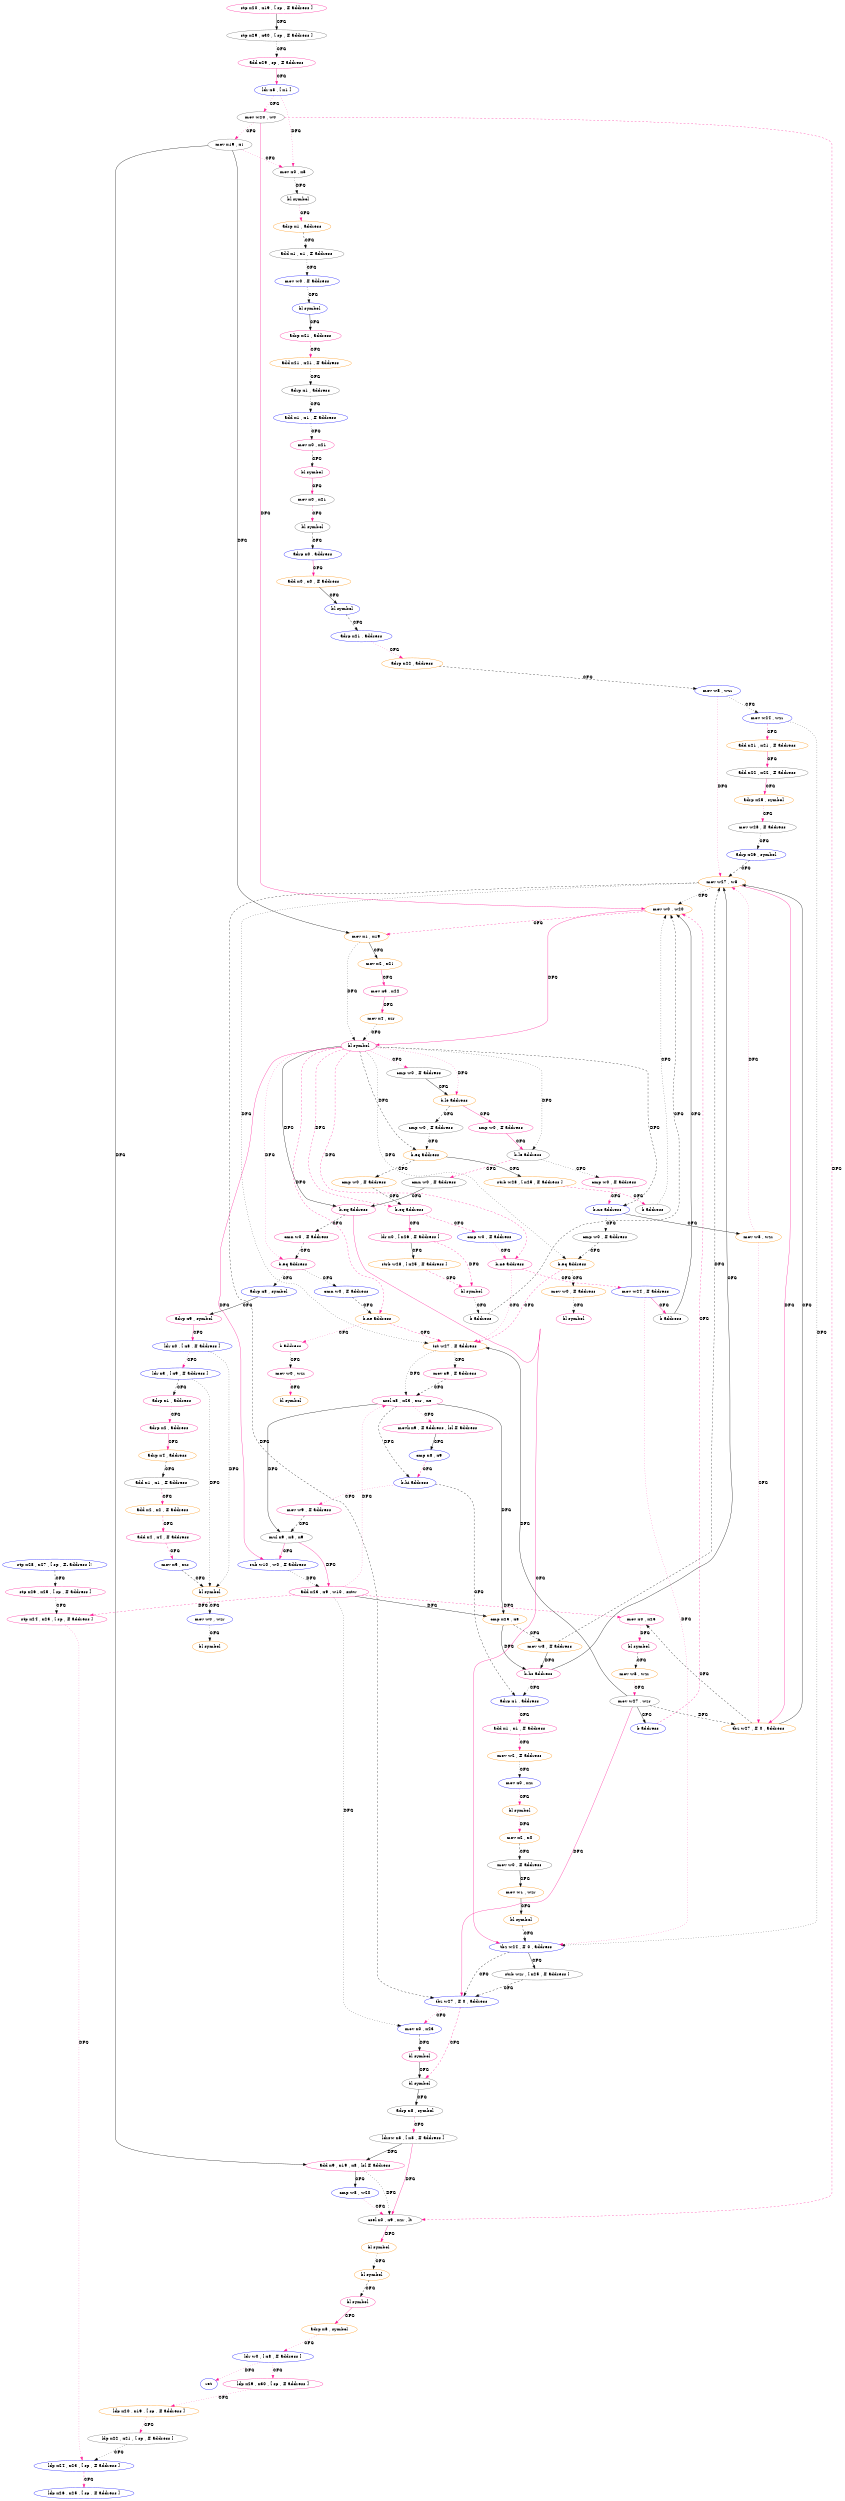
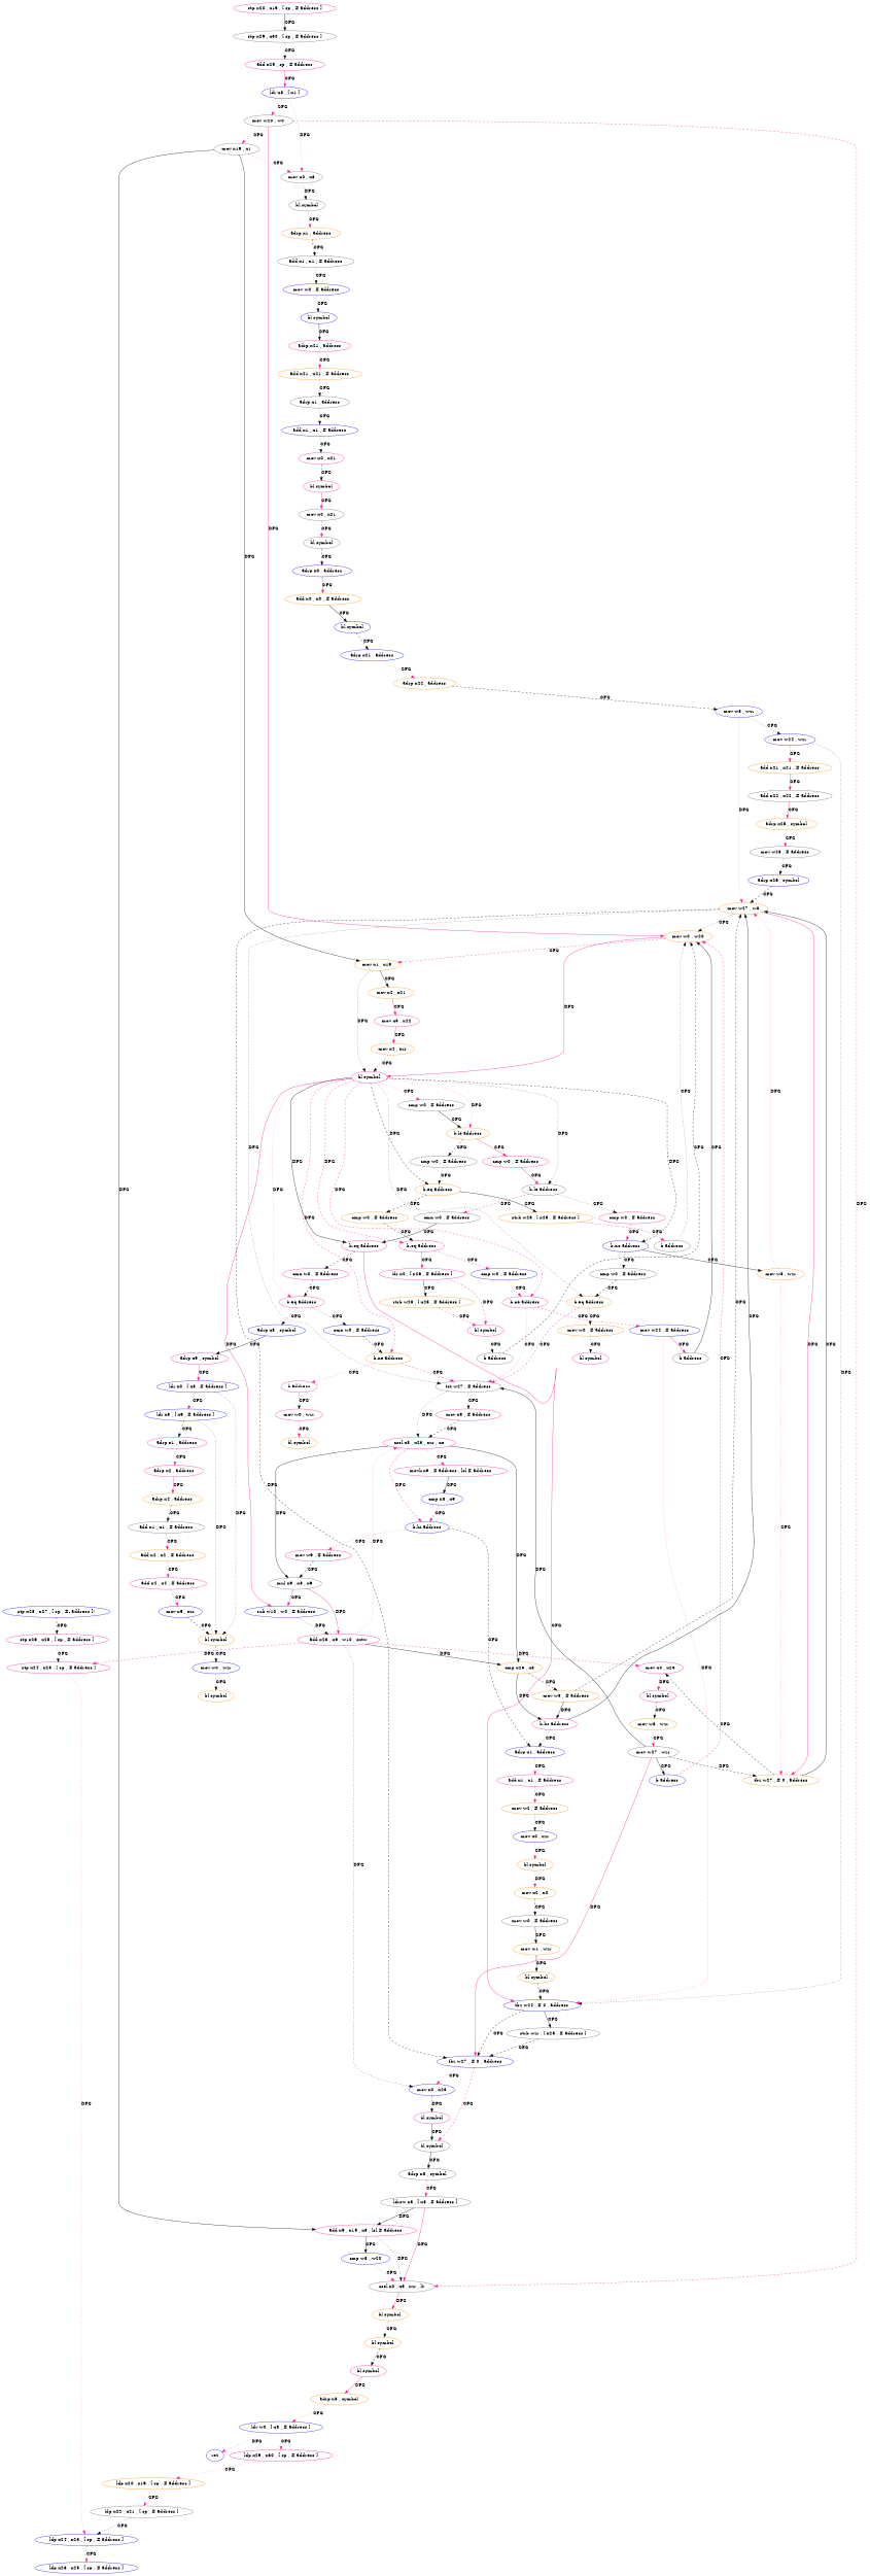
  digraph {
    node [color=deeppink]
    edge [color=black style=dotted]
    n1 [color=blue label="stp x28 , x27 , [ sp , #- address ]!"]
    n2 [label="stp x26 , x25 , [ sp , # address ]"]
    n3 [label="stp x24 , x23 , [ sp , # address ]"]
    n4 [color=blue label="ldp x24 , x23 , [ sp , # address ]"]
    n5 [color=blue label="ldp x26 , x25 , [ sp , # address ]"]
    n6 [label="stp x20 , x19 , [ sp , # address ]"]
    n7 [color=gray40 label="stp x29 , x30 , [ sp , # address ]"]
    n8 [label="add x29 , sp , # address"]
    n9 [color=blue label="ldr x8 , [ x1 ]"]
    n10 [color=gray40 label="mov w20 , w0"]
    n11 [color=gray40 label="mov x0 , x8"]
    n12 [color=gray40 label="mov x19 , x1"]
    n13 [color=darkorange label="mov w0 , w20"]
    n14 [color=gray40 label="csel x0 , x9 , xzr , lt"]
    n15 [color=gray40 label="bl symbol"]
    n16 [color=darkorange label="mov x1 , x19"]
    n17 [label="add x9 , x19 , x8 , lsl # address"]
    n18 [label="bl symbol"]
    n19 [color=darkorange label="bl symbol"]
    n20 [color=darkorange label="mov x2 , x21"]
    n21 [color=blue label="cmp w8 , w20"]
    n22 [color=darkorange label="adrp x1 , address"]
    n23 [color=gray40 label="add x1 , x1 , # address"]
    n24 [color=blue label="mov w0 , # address"]
    n25 [color=blue label="bl symbol"]
    n26 [label="adrp x21 , address"]
    n27 [color=darkorange label="add x21 , x21 , # address"]
    n28 [color=gray40 label="adrp x1 , address"]
    n29 [color=blue label="add x1 , x1 , # address"]
    n30 [label="mov x0 , x21"]
    n31 [label="bl symbol"]
    n32 [color=gray40 label="mov x0 , x21"]
    n33 [color=gray40 label="bl symbol"]
    n34 [color=blue label="adrp x0 , address"]
    n35 [color=darkorange label="add x0 , x0 , # address"]
    n36 [color=blue label="bl symbol"]
    n37 [color=blue label="adrp x21 , address"]
    n38 [color=darkorange label="adrp x22 , address"]
    n39 [color=blue label="mov w8 , wzr"]
    n40 [color=blue label="mov w24 , wzr"]
    n41 [color=darkorange label="mov w27 , w8"]
    n42 [color=darkorange label="add x21 , x21 , # address"]
    n43 [color=blue label="tbz w24 , # 0 , address"]
    n44 [color=blue label="tbz w27 , # 0 , address"]
-   n45 [color=darkorange label="tst w27 , # address"]
+   n45 [color=gray40 label="tst w27 , # address"]
    n46 [color=darkorange label="tbz w27 , # 0 , address"]
    n47 [color=gray40 label="add x22 , x22 , # address"]
    n48 [color=gray40 label="strb wzr , [ x25 , # address ]"]
    n49 [color=darkorange label="adrp x25 , symbol"]
    n50 [color=gray40 label="mov w28 , # address"]
    n51 [color=blue label="adrp x26 , symbol"]
    n52 [color=gray40 label="bl symbol"]
    n53 [color=blue label="mov x0 , x23"]
    n54 [label="mov x9 , # address"]
    n55 [label="csel x8 , x23 , xzr , ne"]
    n56 [label="mov x0 , x23"]
    n57 [label="cmp w0 , # address"]
    n58 [color=gray40 label="b.le address"]
    n59 [color=gray40 label="cmn w0 , # address"]
    n60 [label="cmp w0 , # address"]
    n61 [label="b.eq address"]
    n62 [color=blue label="b.ne address"]
    n63 [label="cmn w0 , # address"]
    n64 [color=gray40 label="cmp w0 , # address"]
    n65 [color=darkorange label="mov w8 , wzr"]
    n66 [color=gray40 label="cmp w0 , # address"]
    n67 [color=darkorange label="b.eq address"]
    n68 [color=darkorange label="strb w28 , [ x25 , # address ]"]
    n69 [color=darkorange label="cmp w0 , # address"]
    n70 [color=gray40 label="b address"]
    n71 [label="b.eq address"]
    n72 [label="ldr x0 , [ x26 , # address ]"]
    n73 [color=blue label="cmp w0 , # address"]
    n74 [label="b.eq address"]
    n75 [color=blue label="adrp x8 , symbol"]
    n76 [color=blue label="cmn w0 , # address"]
    n77 [color=darkorange label="b.eq address"]
    n78 [color=darkorange label="mov w0 , # address"]
    n79 [label="b.ne address"]
    n80 [color=darkorange label="b.ne address"]
    n81 [color=gray40 label="cmp w0 , # address"]
    n82 [color=darkorange label="b.le address"]
    n83 [color=blue label="sub w10 , w0 , # address"]
    n84 [color=darkorange label="strb w28 , [ x25 , # address ]"]
    n85 [label="bl symbol"]
    n86 [color=gray40 label="b address"]
    n87 [color=blue label="mov w24 , # address"]
    n88 [color=gray40 label="adrp x8 , symbol"]
    n89 [label="bl symbol"]
    n90 [label="adrp x9 , symbol"]
    n91 [color=blue label="ldr x0 , [ x8 , # address ]"]
    n92 [label="b address"]
    n93 [label="bl symbol"]
    n94 [label="movk x9 , # address , lsl # address"]
    n95 [color=blue label="b.hi address"]
    n96 [color=gray40 label="mul x9 , x8 , x9"]
    n97 [color=darkorange label="cmp x23 , x8"]
    n98 [label="bl symbol"]
    n99 [color=darkorange label="mov w8 , wzr"]
    n100 [label="mov x3 , x22"]
    n101 [color=darkorange label="mov x4 , xzr"]
    n102 [label="add x23 , x9 , w10 , sxtw"]
    n103 [color=gray40 label="b address"]
    n104 [color=gray40 label="ldrsw x8 , [ x8 , # address ]"]
    n105 [color=blue label="ldr x3 , [ x9 , # address ]"]
    n106 [color=darkorange label="bl symbol"]
    n107 [label="adrp x1 , address"]
    n108 [color=blue label="mov w0 , wzr"]
    n109 [label="adrp x2 , address"]
    n110 [color=darkorange label="adrp x4 , address"]
    n111 [color=gray40 label="add x1 , x1 , # address"]
    n112 [color=darkorange label="add x2 , x2 , # address"]
    n113 [label="add x4 , x4 , # address"]
    n114 [color=blue label="mov x5 , xzr"]
    n115 [color=darkorange label="bl symbol"]
    n116 [label="mov w0 , wzr"]
    n117 [color=darkorange label="bl symbol"]
    n118 [color=blue label="cmp x8 , x9"]
    n119 [color=blue label="adrp x1 , address"]
    n120 [label="mov w9 , # address"]
    n121 [color=darkorange label="mov w8 , # address"]
    n122 [label="b.hs address"]
    n123 [label="add x1 , x1 , # address"]
    n124 [color=darkorange label="mov w2 , # address"]
    n125 [color=gray40 label="mov w27 , wzr"]
    n126 [color=blue label="b address"]
    n127 [color=darkorange label="bl symbol"]
    n128 [label="bl symbol"]
    n129 [color=darkorange label="adrp x8 , symbol"]
    n130 [color=blue label="ldr w0 , [ x8 , # address ]"]
    n131 [label="ldp x29 , x30 , [ sp , # address ]"]
    n132 [color=blue label=ret]
    n133 [color=darkorange label="ldp x20 , x19 , [ sp , # address ]"]
    n134 [color=gray40 label="ldp x22 , x21 , [ sp , # address ]"]
    n135 [color=blue label="mov x0 , xzr"]
    n136 [color=darkorange label="bl symbol"]
    n137 [color=darkorange label="mov x2 , x0"]
    n138 [color=gray40 label="mov w0 , # address"]
    n139 [color=darkorange label="mov w1 , wzr"]
    n140 [color=darkorange label="bl symbol"]
    n1 -> n2 [label=CFG style=dashed]
    n2 -> n3 [label=CFG]
    n3 -> n4 [color=deeppink label=DFG]
    n4 -> n5 [color=deeppink label=CFG style=dashed]
    n6 -> n7 [label=CFG style=solid]
    n7 -> n8 [label=CFG]
    n8 -> n9 [color=deeppink label=CFG style=solid]
    n9 -> n10 [color=deeppink label=CFG]
    n9 -> n11 [color=deeppink label=DFG]
    n10 -> n12 [color=deeppink label=CFG]
    n10 -> n13 [color=deeppink label=DFG style=solid]
    n10 -> n14 [color=deeppink label=DFG style=dashed]
    n11 -> n15 [label=DFG]
    n12 -> n11 [color=deeppink label=CFG]
    n12 -> n16 [label=DFG style=solid]
    n12 -> n17 [label=DFG style=solid]
    n13 -> n16 [color=deeppink label=CFG style=dashed]
    n13 -> n18 [color=deeppink label=DFG style=solid]
    n14 -> n19 [color=deeppink label=DFG style=solid]
    n15 -> n22 [color=deeppink label=CFG]
    n16 -> n18 [label=DFG]
    n16 -> n20 [label=CFG style=solid]
    n17 -> n14 [label=DFG]
    n17 -> n21 [label=CFG style=solid]
    n18 -> n58 [label=DFG]
    n18 -> n61 [label=DFG style=solid]
    n18 -> n62 [label=DFG style=dashed]
    n18 -> n67 [label=DFG style=dashed]
    n18 -> n71 [color=deeppink label=DFG style=dashed]
    n18 -> n74 [color=deeppink label=DFG]
    n18 -> n77 [label=DFG]
    n18 -> n79 [color=deeppink label=DFG style=dashed]
    n18 -> n80 [color=deeppink label=DFG style=dashed]
    n18 -> n81 [color=deeppink label=CFG]
    n18 -> n82 [color=deeppink label=DFG]
    n18 -> n83 [color=deeppink label=DFG style=solid]
    n19 -> n127 [label=CFG]
    n20 -> n100 [color=deeppink label=CFG style=solid]
    n21 -> n14 [color=deeppink label=CFG]
    n22 -> n23 [label=CFG style=dashed]
    n23 -> n24 [label=CFG]
    n24 -> n25 [label=CFG]
    n25 -> n26 [label=CFG style=solid]
    n26 -> n27 [color=deeppink label=CFG style=dashed]
    n27 -> n28 [label=CFG]
    n28 -> n29 [label=CFG]
    n29 -> n30 [label=CFG]
    n30 -> n31 [label=CFG style=dashed]
    n31 -> n32 [color=deeppink label=CFG style=solid]
    n32 -> n33 [color=deeppink label=CFG style=dashed]
    n33 -> n34 [label=CFG style=dashed]
    n34 -> n35 [color=deeppink label=CFG style=solid]
    n35 -> n36 [label=CFG style=solid]
    n36 -> n37 [label=CFG style=dashed]
    n37 -> n38 [color=deeppink label=CFG]
    n38 -> n39 [label=CFG style=dashed]
    n39 -> n40 [label=CFG]
    n39 -> n41 [color=deeppink label=DFG]
    n40 -> n42 [color=deeppink label=CFG style=dashed]
    n40 -> n43 [label=DFG]
    n41 -> n13 [label=CFG]
    n41 -> n44 [label=DFG style=dashed]
    n41 -> n45 [label=DFG]
    n41 -> n46 [color=deeppink label=DFG style=solid]
    n42 -> n47 [color=deeppink label=CFG style=solid]
    n43 -> n44 [label=CFG style=dashed]
    n43 -> n48 [label=CFG style=solid]
    n44 -> n52 [color=deeppink label=CFG style=dashed]
    n44 -> n53 [color=deeppink label=CFG]
    n45 -> n54 [label=CFG]
    n45 -> n55 [label=DFG]
    n46 -> n41 [label=CFG style=solid]
    n46 -> n56 [label=CFG style=dashed]
    n47 -> n49 [color=deeppink label=CFG style=solid]
    n48 -> n44 [label=CFG style=dashed]
    n49 -> n50 [color=deeppink label=CFG]
    n50 -> n51 [label=CFG]
    n51 -> n41 [label=CFG style=dashed]
    n52 -> n88 [label=CFG style=solid]
    n53 -> n89 [label=DFG style=dashed]
    n54 -> n55 [label=CFG style=dashed]
    n55 -> n94 [color=deeppink label=CFG]
-   n55 -> n95 [label=DFG style=dashed]
+   n55 -> n95 [color=deeppink label=DFG style=dashed]
    n55 -> n96 [label=DFG style=solid]
    n55 -> n97 [label=DFG style=solid]
    n56 -> n98 [color=deeppink label=DFG]
    n57 -> n58 [color=deeppink label=CFG style=solid]
    n58 -> n59 [color=deeppink label=CFG style=dashed]
    n58 -> n60 [label=CFG]
    n59 -> n61 [label=CFG style=solid]
    n60 -> n62 [color=deeppink label=CFG style=dashed]
    n61 -> n43 [color=deeppink label=CFG style=solid]
    n61 -> n63 [label=CFG style=dashed]
    n62 -> n64 [label=CFG]
    n62 -> n65 [label=CFG style=solid]
    n63 -> n74 [label=CFG style=dashed]
    n64 -> n77 [label=CFG style=dashed]
    n65 -> n41 [color=deeppink label=DFG]
    n65 -> n46 [color=deeppink label=CFG]
    n66 -> n67 [label=CFG]
    n67 -> n68 [label=CFG style=solid]
    n67 -> n69 [label=CFG style=dashed]
    n68 -> n70 [color=deeppink label=CFG style=dashed]
    n69 -> n71 [label=CFG style=dashed]
    n70 -> n13 [label=CFG]
    n71 -> n72 [color=deeppink label=CFG style=solid]
    n71 -> n73 [color=deeppink label=CFG style=dashed]
    n72 -> n84 [label=CFG style=solid]
    n72 -> n85 [color=deeppink label=DFG style=dashed]
    n73 -> n79 [color=deeppink label=CFG]
    n74 -> n75 [label=CFG]
    n74 -> n76 [label=CFG]
    n75 -> n90 [label=CFG style=solid]
    n76 -> n80 [label=CFG style=dashed]
    n77 -> n45 [color=deeppink label=CFG style=dashed]
    n77 -> n78 [label=CFG]
    n78 -> n93 [label=CFG]
    n79 -> n45 [color=deeppink label=CFG]
    n79 -> n87 [color=deeppink label=CFG style=dashed]
    n80 -> n45 [color=deeppink label=CFG style=dashed]
    n80 -> n92 [color=deeppink label=CFG]
    n81 -> n82 [label=CFG style=solid]
    n82 -> n57 [color=deeppink label=CFG style=solid]
    n82 -> n66 [label=CFG style=dashed]
    n83 -> n102 [label=DFG]
    n84 -> n85 [color=deeppink label=CFG style=dashed]
    n85 -> n86 [label=CFG]
    n86 -> n13 [label=CFG style=dashed]
    n87 -> n43 [color=deeppink label=DFG]
    n87 -> n103 [color=deeppink label=CFG style=solid]
    n88 -> n104 [color=deeppink label=CFG style=dashed]
    n89 -> n52 [label=CFG style=solid]
    n90 -> n91 [color=deeppink label=CFG style=solid]
    n91 -> n105 [color=deeppink label=CFG]
    n91 -> n106 [label=DFG]
    n92 -> n116 [label=CFG]
    n94 -> n118 [label=CFG style=solid]
    n95 -> n119 [label=CFG style=dashed]
    n95 -> n120 [color=deeppink label=CFG]
    n96 -> n83 [color=deeppink label=CFG style=solid]
    n96 -> n102 [color=deeppink label=DFG style=solid]
    n97 -> n121 [label=CFG style=dashed]
    n97 -> n122 [label=DFG style=solid]
    n98 -> n99 [label=CFG style=dashed]
    n99 -> n125 [color=deeppink label=CFG]
    n100 -> n101 [color=deeppink label=CFG style=solid]
    n101 -> n18 [label=CFG]
    n102 -> n3 [color=deeppink label=DFG style=dashed]
    n102 -> n53 [label=DFG]
    n102 -> n55 [color=deeppink label=DFG]
    n102 -> n56 [color=deeppink label=DFG style=dashed]
    n102 -> n97 [label=DFG style=solid]
    n103 -> n13 [label=CFG style=solid]
    n104 -> n14 [color=deeppink label=DFG style=solid]
    n104 -> n17 [label=DFG style=solid]
    n105 -> n106 [label=DFG]
    n105 -> n107 [label=CFG style=dashed]
    n106 -> n108 [label=CFG style=dashed]
    n107 -> n109 [color=deeppink label=CFG]
    n108 -> n115 [label=CFG]
    n109 -> n110 [color=deeppink label=CFG style=solid]
    n110 -> n111 [label=CFG style=dashed]
    n111 -> n112 [color=deeppink label=CFG style=dashed]
    n112 -> n113 [color=deeppink label=CFG style=dashed]
    n113 -> n114 [color=deeppink label=CFG style=dashed]
    n114 -> n106 [label=CFG style=dashed]
    n116 -> n117 [color=deeppink label=CFG style=dashed]
    n118 -> n95 [color=deeppink label=CFG style=dashed]
    n119 -> n123 [color=deeppink label=CFG]
    n120 -> n96 [label=CFG style=dashed]
    n121 -> n41 [label=DFG style=dashed]
    n121 -> n122 [label=DFG style=solid]
    n122 -> n41 [label=CFG style=solid]
    n122 -> n119 [label=CFG]
    n123 -> n124 [color=deeppink label=CFG style=dashed]
    n124 -> n135 [label=CFG]
    n125 -> n44 [color=deeppink label=DFG style=solid]
    n125 -> n45 [label=DFG style=solid]
    n125 -> n46 [label=DFG style=dashed]
    n125 -> n126 [label=CFG style=solid]
    n126 -> n13 [color=deeppink label=CFG style=dashed]
    n127 -> n128 [label=CFG style=dashed]
    n128 -> n129 [color=deeppink label=CFG style=solid]
    n129 -> n130 [color=deeppink label=CFG]
    n130 -> n131 [color=deeppink label=CFG]
    n130 -> n132 [color=deeppink label=DFG]
    n131 -> n133 [color=deeppink label=CFG]
    n133 -> n134 [color=deeppink label=CFG]
    n134 -> n4 [label=CFG]
    n135 -> n136 [color=deeppink label=CFG]
    n136 -> n137 [color=deeppink label=DFG]
    n137 -> n138 [label=CFG style=dashed]
    n138 -> n139 [label=CFG style=solid]
    n139 -> n140 [label=CFG style=solid]
    n140 -> n43 [label=CFG style=dashed]
  }
